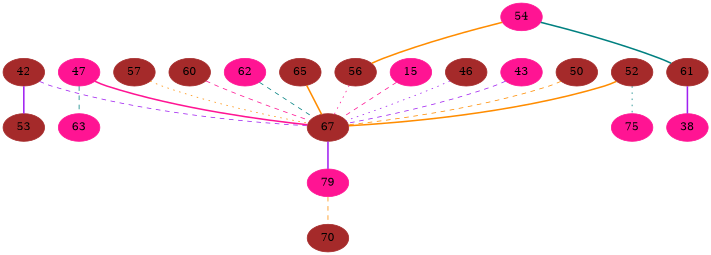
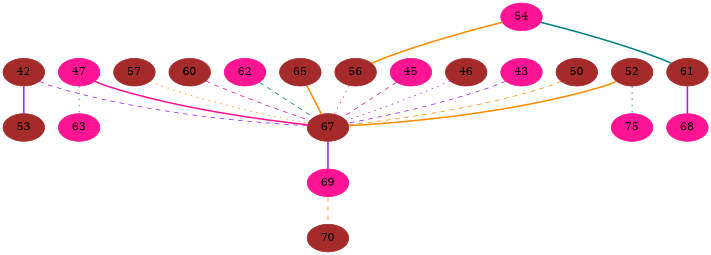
  graph {
    node [color=brown style=filled]
    edge [color=purple style=bold]
    42 [super="+35"]
    53
    67 [super="+34+66+39+43+44+41"]
-   69 [color=deeppink label=79]
-   45 [color=deeppink label=15]
+   69 [color=deeppink]
+   45 [color=deeppink]
    46
    47 [color=deeppink]
    63 [color=deeppink]
    n9 [color=deeppink label=43]
    50
    52
    n12 [color=deeppink label=75]
    56 [super="+51"]
    54 [color=deeppink]
    61
-   68 [color=deeppink label=38]
+   68 [color=deeppink]
    57
    60
    62 [color=deeppink]
    65
    70
    42 -- 53
    42 -- 67 [style=dashed]
    67 -- 69
    69 -- 70 [color=darkorange style=dashed]
    45 -- 67 [color=deeppink style=dashed]
    46 -- 67 [style=dotted]
    47 -- 67 [color=deeppink]
-   47 -- 63 [color=teal style=dashed]
+   47 -- 63 [color=teal style=dotted]
    n9 -- 67 [style=dashed]
    50 -- 67 [color=darkorange style=dashed]
    52 -- 67 [color=darkorange]
    52 -- n12 [color=teal style=dotted]
    56 -- 67 [color=deeppink style=dotted]
    54 -- 56 [color=darkorange]
    54 -- 61 [color=teal]
    61 -- 68
    57 -- 67 [color=darkorange style=dotted]
    60 -- 67 [color=deeppink style=dashed]
    62 -- 67 [color=teal style=dashed]
    65 -- 67 [color=darkorange]
  }
